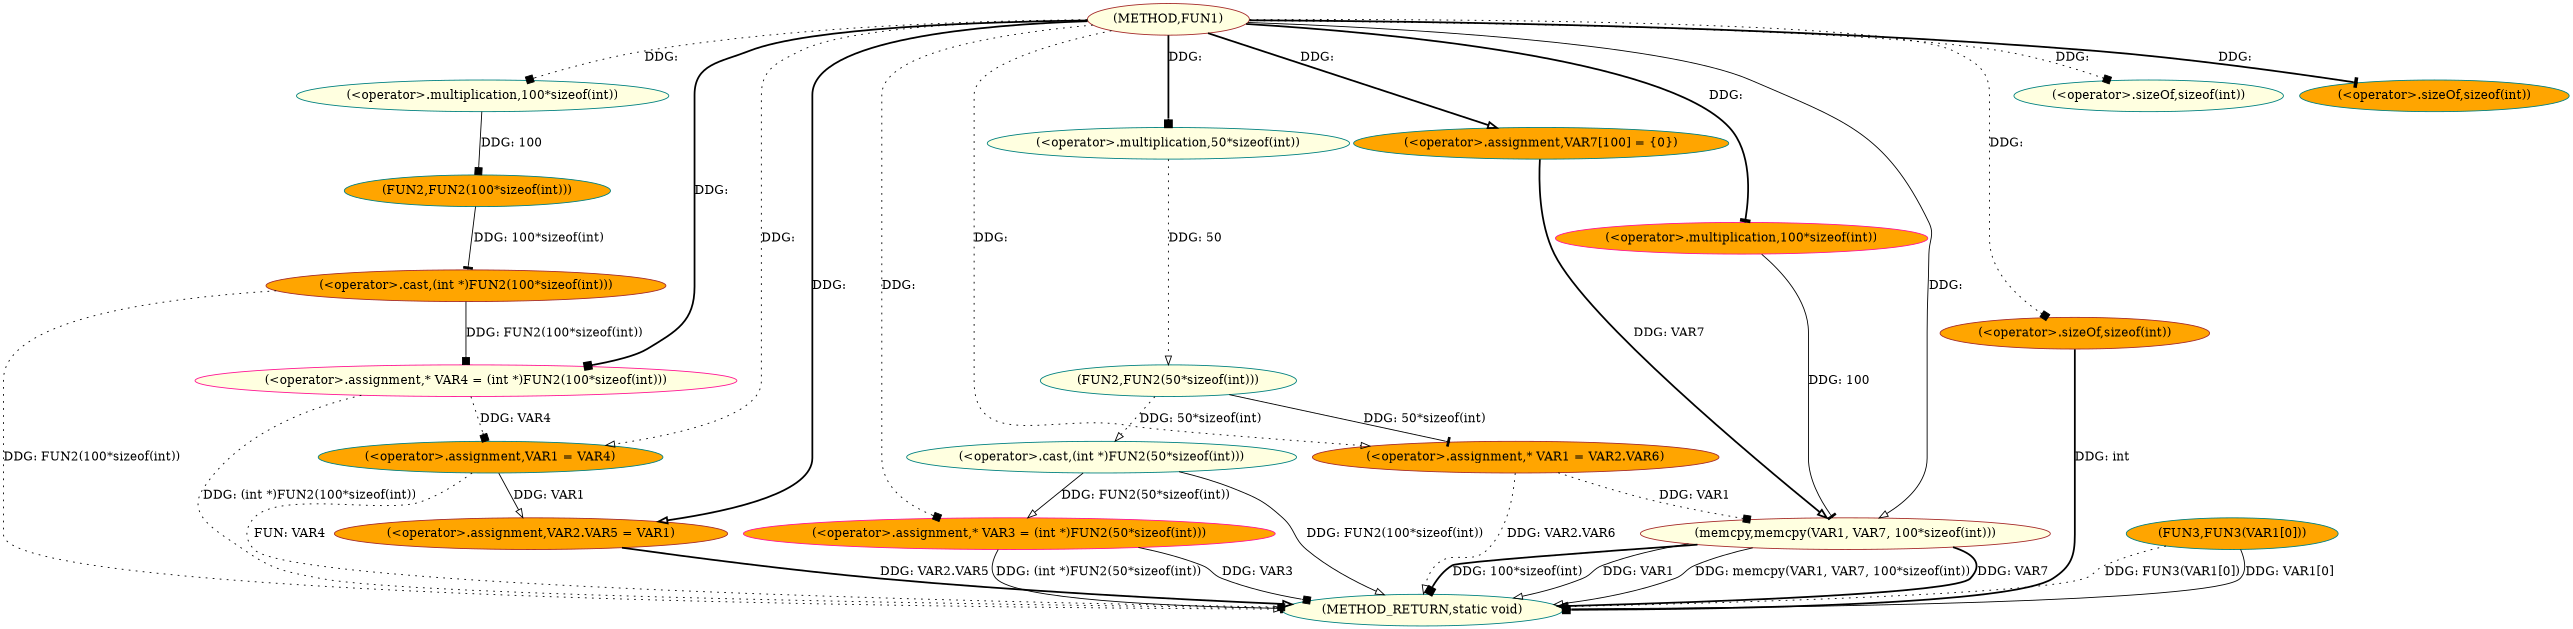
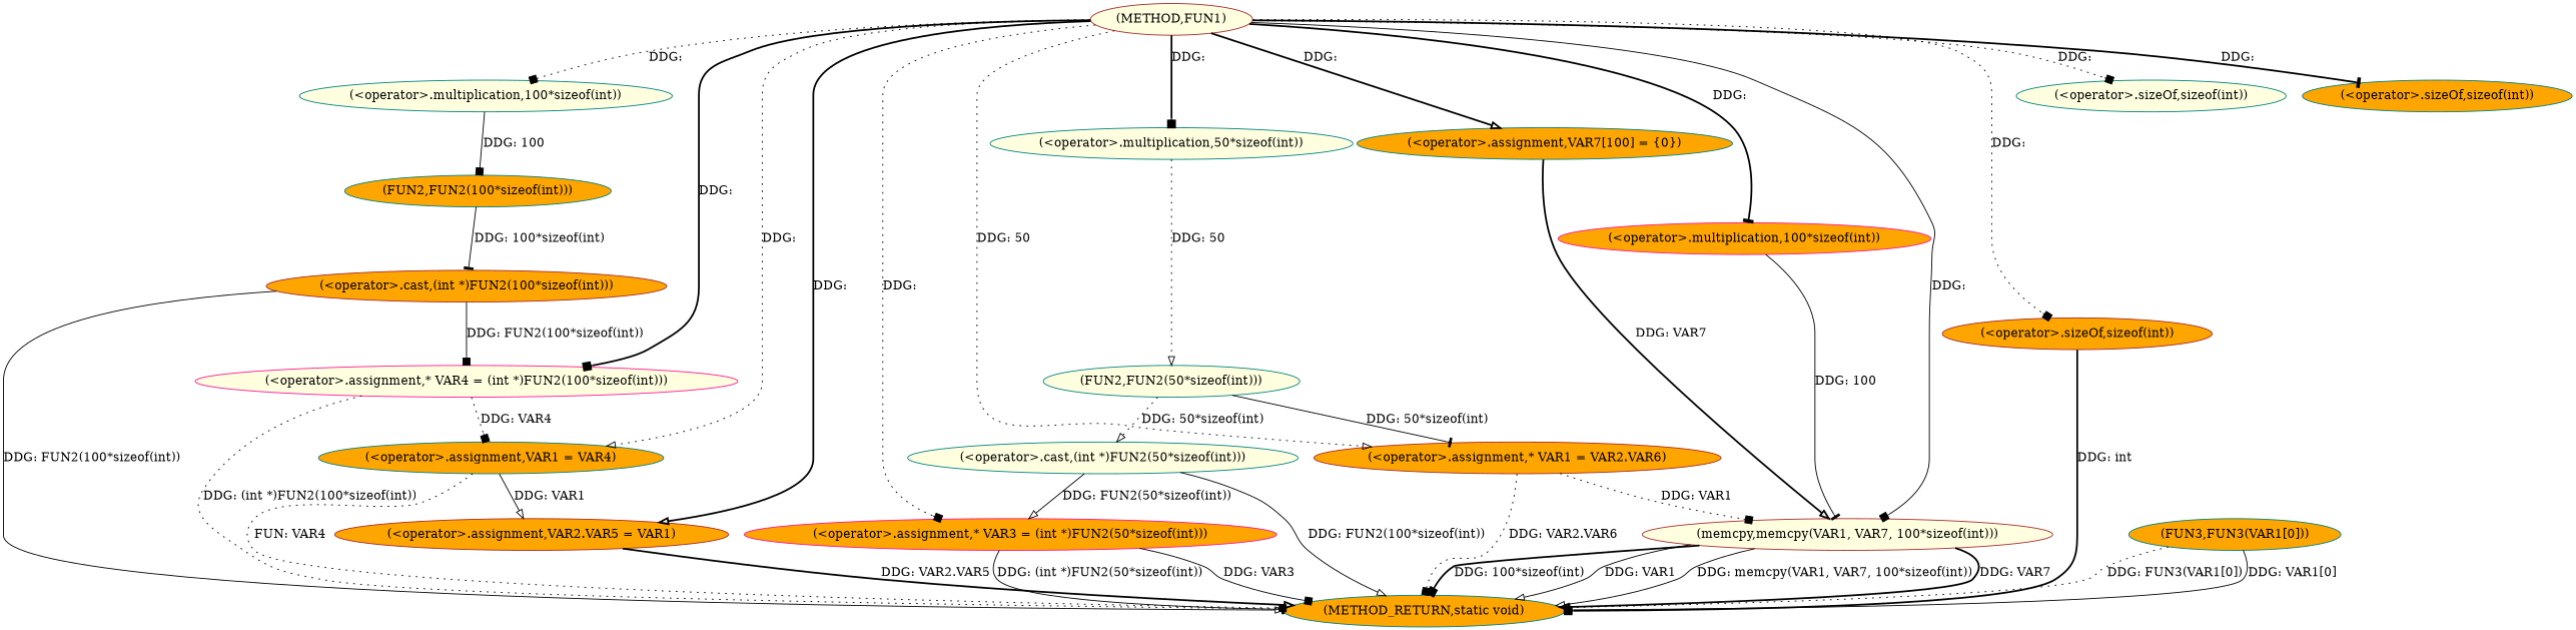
  digraph {
    node [color=teal fillcolor=orange style=filled]
    edge [arrowhead=onormal style=dotted]
    n1 [color=brown fillcolor=lightyellow label="(METHOD,FUN1)"]
    n2 [color=deeppink label="(<operator>.assignment,* VAR3 = (int *)FUN2(50*sizeof(int)))"]
    n3 [fillcolor=lightyellow label="(<operator>.multiplication,50*sizeof(int))"]
    n4 [fillcolor=lightyellow label="(<operator>.sizeOf,sizeof(int))"]
    n5 [color=deeppink fillcolor=lightyellow label="(<operator>.assignment,* VAR4 = (int *)FUN2(100*sizeof(int)))"]
    n6 [fillcolor=lightyellow label="(<operator>.multiplication,100*sizeof(int))"]
    n7 [label="(<operator>.sizeOf,sizeof(int))"]
    n8 [label="(<operator>.assignment,VAR1 = VAR4)"]
    n9 [color=brown label="(<operator>.assignment,VAR2.VAR5 = VAR1)"]
    n10 [color=brown label="(<operator>.assignment,* VAR1 = VAR2.VAR6)"]
    n11 [label="(<operator>.assignment,VAR7[100] = {0})"]
    n12 [color=brown fillcolor=lightyellow label="(memcpy,memcpy(VAR1, VAR7, 100*sizeof(int)))"]
    n13 [color=deeppink label="(<operator>.multiplication,100*sizeof(int))"]
    n14 [color=brown label="(<operator>.sizeOf,sizeof(int))"]
-   n15 [fillcolor=lightyellow label="(METHOD_RETURN,static void)"]
+   n15 [label="(METHOD_RETURN,static void)"]
    n16 [fillcolor=lightyellow label="(FUN2,FUN2(50*sizeof(int)))"]
    n17 [label="(FUN2,FUN2(100*sizeof(int)))"]
    n18 [fillcolor=lightyellow label="(<operator>.cast,(int *)FUN2(50*sizeof(int)))"]
    n19 [color=brown label="(<operator>.cast,(int *)FUN2(100*sizeof(int)))"]
    n20 [label="(FUN3,FUN3(VAR1[0]))"]
    n1 -> n2 [arrowhead=box label="DDG: "]
    n1 -> n3 [arrowhead=box label="DDG: " style=bold]
    n1 -> n4 [arrowhead=box label="DDG: "]
    n1 -> n5 [arrowhead=box label="DDG: " style=bold]
    n1 -> n6 [arrowhead=box label="DDG: "]
    n1 -> n7 [arrowhead=tee label="DDG: " style=bold]
    n1 -> n8 [label="DDG: "]
    n1 -> n9 [label="DDG: " style=bold]
-   n1 -> n10 [label="DDG: "]
+   n1 -> n10 [label="DDG: 50"]
    n1 -> n11 [label="DDG: " style=bold]
-   n1 -> n12 [label="DDG: " style=solid]
+   n1 -> n12 [arrowhead=box label="DDG: " style=solid]
    n1 -> n13 [arrowhead=tee label="DDG: " style=bold]
    n1 -> n14 [arrowhead=box label="DDG: "]
    n2 -> n15 [arrowhead=tee label="DDG: (int *)FUN2(50*sizeof(int))" style=solid]
    n2 -> n15 [arrowhead=box label="DDG: VAR3" style=solid]
    n3 -> n16 [label="DDG: 50"]
    n5 -> n8 [arrowhead=box label="DDG: VAR4"]
    n5 -> n15 [arrowhead=tee label="DDG: (int *)FUN2(100*sizeof(int))"]
    n6 -> n17 [arrowhead=box label="DDG: 100" style=solid]
    n8 -> n9 [label="DDG: VAR1" style=solid]
    n8 -> n15 [arrowhead=box label="FUN: VAR4"]
    n9 -> n15 [label="DDG: VAR2.VAR5" style=bold]
    n10 -> n12 [arrowhead=box label="DDG: VAR1"]
-   n10 -> n15 [label="DDG: VAR2.VAR6"]
+   n10 -> n15 [arrowhead=box label="DDG: VAR2.VAR6"]
    n11 -> n12 [label="DDG: VAR7" style=bold]
    n12 -> n15 [arrowhead=box label="DDG: 100*sizeof(int)" style=bold]
    n12 -> n15 [label="DDG: VAR1" style=solid]
    n12 -> n15 [label="DDG: memcpy(VAR1, VAR7, 100*sizeof(int))" style=solid]
    n12 -> n15 [label="DDG: VAR7" style=bold]
    n13 -> n12 [arrowhead=tee label="DDG: 100" style=solid]
    n14 -> n15 [arrowhead=box label="DDG: int" style=bold]
    n16 -> n10 [arrowhead=tee label="DDG: 50*sizeof(int)" style=solid]
    n16 -> n18 [label="DDG: 50*sizeof(int)"]
    n17 -> n19 [arrowhead=tee label="DDG: 100*sizeof(int)" style=solid]
    n18 -> n2 [label="DDG: FUN2(50*sizeof(int))" style=solid]
    n18 -> n15 [label="DDG: FUN2(100*sizeof(int))" style=solid]
    n19 -> n5 [arrowhead=box label="DDG: FUN2(100*sizeof(int))" style=solid]
-   n19 -> n15 [label="DDG: FUN2(100*sizeof(int))"]
+   n19 -> n15 [label="DDG: FUN2(100*sizeof(int))" style=solid]
    n20 -> n15 [label="DDG: FUN3(VAR1[0])"]
    n20 -> n15 [arrowhead=box label="DDG: VAR1[0]" style=solid]
  }
